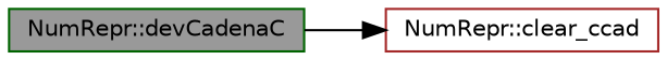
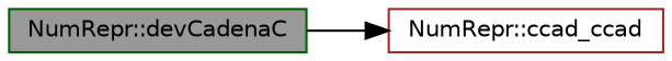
  digraph {
    rankdir=LR
    node [fontname=Helvetica fontsize=10 shape=box style=filled]
    n1 [color=darkgreen fillcolor=grey60 fontcolor=black height=0.2 label="NumRepr::devCadenaC" width=0.4]
-   n2 [color=brown fillcolor=white height=0.2 label="NumRepr::clear_ccad" width=0.4]
+   n2 [color=brown fillcolor=white height=0.2 label="NumRepr::ccad_ccad" width=0.4]
    n1 -> n2 [color=black fontname=Helvetica fontsize=10 labelfontname=Helvetica labelfontsize=10 style=solid]
  }
